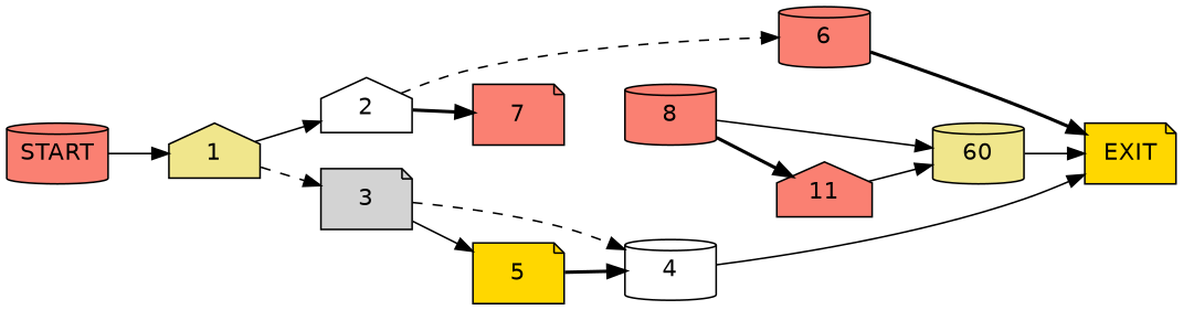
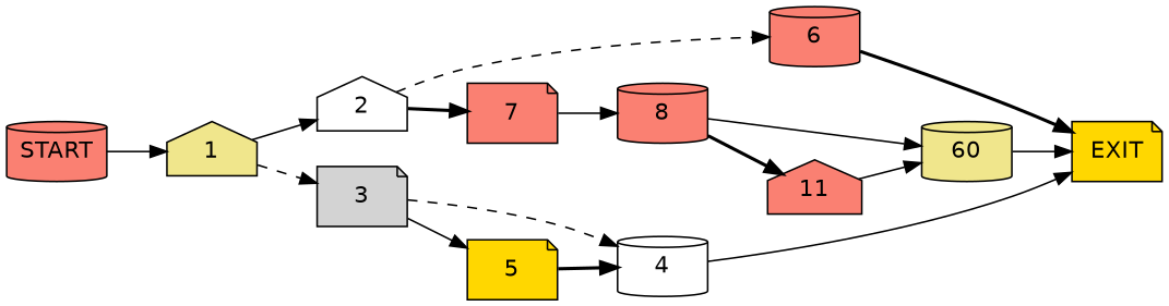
  digraph {
    fontname="DejaVu Sans"
    rankdir=LR
    node [fillcolor=salmon fontname="DejaVu Sans" shape=cylinder style=filled]
    edge [fontname="DejaVu Sans" style=solid]
    n1 [label=START]
    1 [fillcolor=khaki shape=house]
    2 [fillcolor=white shape=house]
    3 [fillcolor=lightgrey shape=note]
    n5 [fillcolor=gold label=EXIT shape=note]
    6
    7 [shape=note]
    4 [fillcolor=white]
    5 [fillcolor=gold shape=note]
    8
    n11 [fillcolor=khaki label=60]
    11 [shape=house]
    n1 -> 1
    1 -> 2
    1 -> 3 [style=dashed]
    2 -> 6 [style=dashed]
    2 -> 7 [style=bold]
    3 -> 4 [style=dashed]
    3 -> 5
    6 -> n5 [style=bold]
+   7 -> 8
    4 -> n5
    5 -> 4 [style=bold]
    8 -> n11
    8 -> 11 [style=bold]
    n11 -> n5
    11 -> n11
  }
